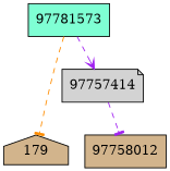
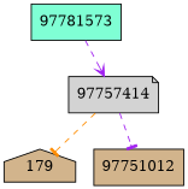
  strict digraph {
    node [fillcolor=tan shape=box style=filled]
    edge [arrowhead=tee color=purple style=dashed]
    179 [shape=house]
    n2 [fillcolor=aquamarine label=97781573]
    97757414 [fillcolor=lightgrey shape=note]
-   97751012 [label=97758012]
+   97751012
    n2 -> 97757414 [arrowhead=vee]
-   n2 -> 179 [color=darkorange]
+   97757414 -> 179 [color=darkorange]
    97757414 -> 97751012
  }
